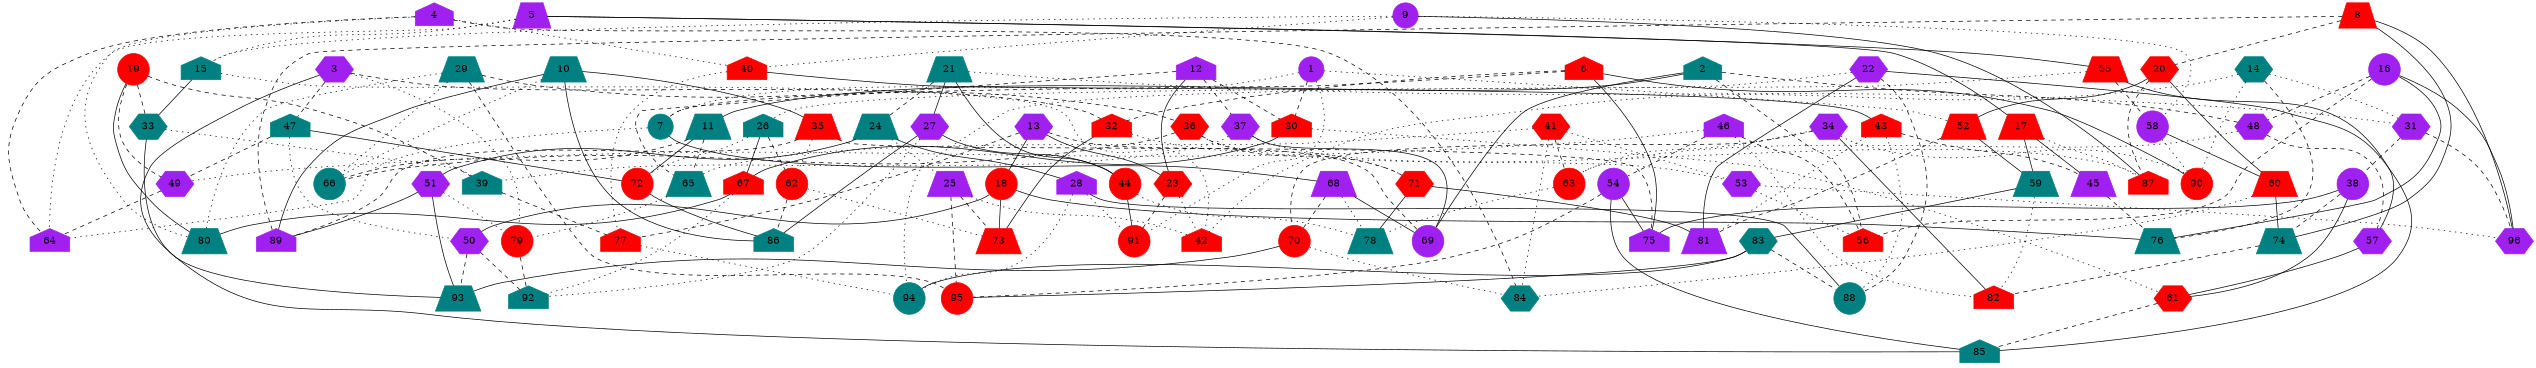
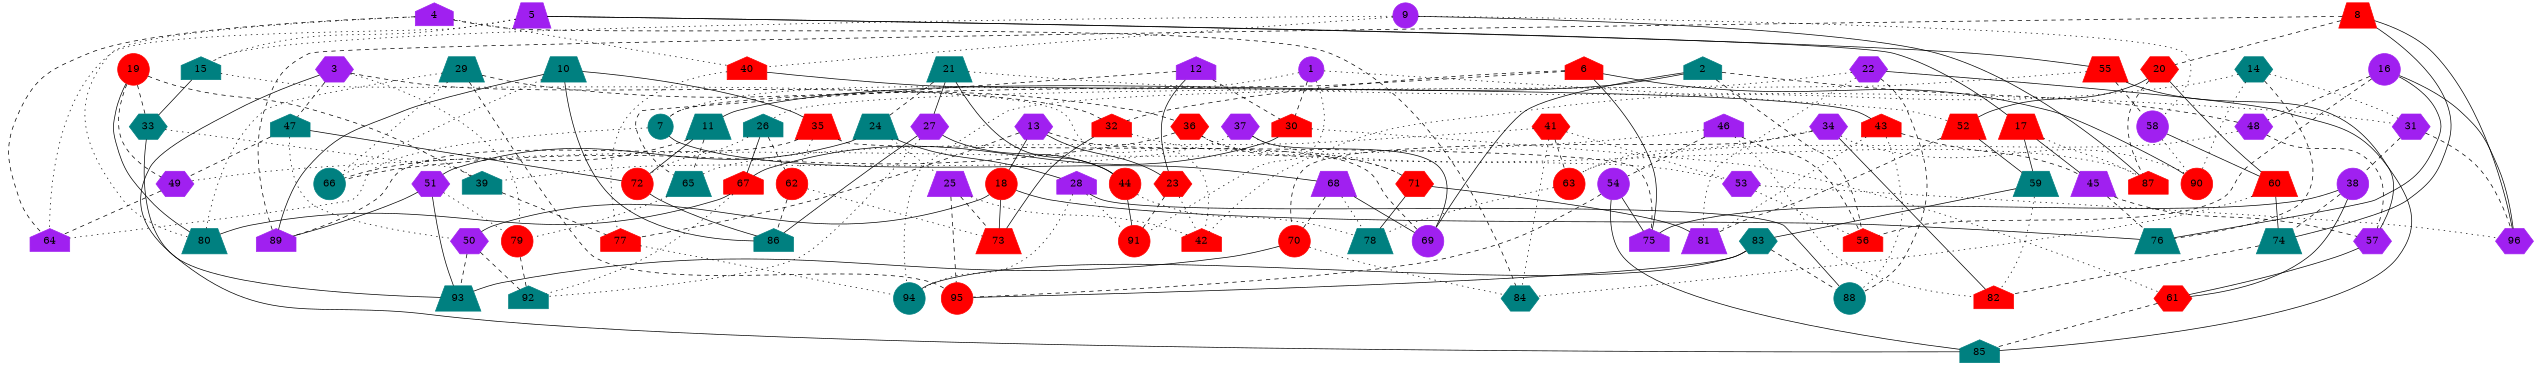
  graph {
    node [color=red shape=house style=filled]
    edge [style=solid]
    1 [color=purple shape=circle]
    7 [color=teal shape=circle]
    30
    52 [shape=trapezium]
    91 [shape=circle]
    64 [color=purple]
    68 [color=purple shape=trapezium]
    67
    61 [shape=hexagon]
    59 [color=teal shape=trapezium]
    81 [color=purple shape=trapezium]
    2 [color=teal]
    11 [color=teal shape=trapezium]
    48 [color=purple shape=hexagon]
    56
    69 [color=purple shape=circle]
    66 [color=teal shape=circle]
    65 [color=teal shape=trapezium]
    72 [shape=circle]
    63 [shape=circle]
    57 [color=purple shape=hexagon]
    3 [color=purple shape=hexagon]
    32
    47 [color=teal]
    79 [shape=circle]
    85 [color=teal]
    73 [shape=trapezium]
    71 [shape=hexagon]
    50 [color=purple shape=hexagon]
    49 [color=purple shape=hexagon]
    92 [color=teal]
    4 [color=purple]
    40
    80 [color=teal shape=trapezium]
    84 [color=teal shape=hexagon]
    77
    43
    5 [color=purple shape=trapezium]
    15 [color=teal]
    17 [shape=trapezium]
    55 [shape=trapezium]
    42
    33 [color=teal shape=hexagon]
    87
    45 [color=purple shape=trapezium]
    58 [color=purple shape=circle]
    94 [color=teal shape=circle]
    6
    75 [color=purple]
    90 [shape=circle]
    70 [shape=circle]
    78 [color=teal shape=trapezium]
    8 [shape=trapezium]
    20 [shape=hexagon]
    74 [color=teal shape=trapezium]
    89 [color=purple]
    96 [color=purple shape=hexagon]
    60 [shape=trapezium]
    82
    9 [color=purple shape=circle]
    10 [color=teal shape=trapezium]
    35 [shape=trapezium]
    86 [color=teal]
    62 [shape=circle]
    12 [color=purple]
    23 [shape=hexagon]
    37 [color=purple shape=hexagon]
    39 [color=teal]
    13 [color=purple shape=hexagon]
    18 [shape=circle]
    76 [color=teal shape=trapezium]
    14 [color=teal shape=hexagon]
    31 [color=purple shape=hexagon]
    38 [color=purple shape=circle]
    93 [color=teal shape=trapezium]
    16 [color=purple shape=circle]
    83 [color=teal shape=hexagon]
    19 [shape=circle]
    21 [color=teal shape=trapezium]
    24 [color=teal shape=trapezium]
    27 [color=purple shape=hexagon]
    44 [shape=circle]
    25 [color=purple shape=trapezium]
    28 [color=purple]
    51 [color=purple shape=hexagon]
    22 [color=purple shape=hexagon]
    26 [color=teal]
    88 [color=teal shape=circle]
    95 [shape=circle]
    29 [color=teal shape=trapezium]
    36 [shape=hexagon]
    53 [color=purple shape=hexagon]
    34 [color=purple shape=hexagon]
    41 [shape=hexagon]
    46 [color=purple]
    54 [color=purple shape=circle]
    1 -- 7 [style=dotted]
    1 -- 30 [style=dashed]
    1 -- 52 [style=dotted]
    1 -- 91 [style=dotted]
    7 -- 64 [style=dotted]
    7 -- 68
    30 -- 67
    30 -- 61 [style=dotted]
    52 -- 59
    52 -- 81 [style=dashed]
    68 -- 69
    68 -- 70 [style=dashed]
    68 -- 78 [style=dotted]
    67 -- 92 [style=dotted]
    67 -- 80
    61 -- 85 [style=dashed]
    59 -- 82 [style=dotted]
    59 -- 83
    2 -- 11
    2 -- 48 [style=dashed]
    2 -- 56 [style=dashed]
    2 -- 69
    11 -- 66 [style=dashed]
    11 -- 65 [style=dashed]
    11 -- 72
    48 -- 63 [style=dotted]
    48 -- 57 [style=dashed]
    65 -- 79 [style=dotted]
    72 -- 86
    63 -- 78 [style=dotted]
    57 -- 61
    3 -- 32 [style=dashed]
    3 -- 47 [style=dashed]
    3 -- 79 [style=dotted]
    3 -- 85
    32 -- 73
    32 -- 71 [style=dotted]
    47 -- 72
    47 -- 50 [style=dotted]
    47 -- 49 [style=dashed]
    79 -- 92 [style=dashed]
    71 -- 81
    71 -- 78
    50 -- 92 [style=dashed]
    50 -- 93 [style=dashed]
    49 -- 64 [style=dashed]
    4 -- 64 [style=dashed]
    4 -- 40 [style=dotted]
    4 -- 80 [style=dotted]
    4 -- 84 [style=dashed]
    40 -- 77 [style=dotted]
    40 -- 43
    77 -- 94 [style=dotted]
    43 -- 81 [style=dotted]
    43 -- 45 [style=dashed]
    43 -- 88 [style=dotted]
    5 -- 64 [style=dotted]
    5 -- 15 [style=dotted]
    5 -- 17
    5 -- 55
    15 -- 42 [style=dotted]
    15 -- 33
    17 -- 59
    17 -- 87 [style=dotted]
    17 -- 45
    55 -- 57
    55 -- 58 [style=dashed]
    55 -- 94 [style=dotted]
    33 -- 39 [style=dotted]
    33 -- 93
+   45 -- 57 [style=dashed]
    45 -- 76 [style=dashed]
    58 -- 90 [style=dotted]
    58 -- 60
    6 -- 7 [style=dashed]
    6 -- 32 [style=dashed]
    6 -- 75
    6 -- 90
    70 -- 84 [style=dotted]
    70 -- 93
    8 -- 20 [style=dashed]
    8 -- 74
    8 -- 89 [style=dashed]
    8 -- 96
    20 -- 52
    20 -- 87 [style=dashed]
    20 -- 60
    74 -- 82 [style=dashed]
    60 -- 84 [style=dotted]
    60 -- 74
    9 -- 40 [style=dotted]
    9 -- 15 [style=dotted]
    9 -- 87
    9 -- 58 [style=dotted]
    10 -- 66 [style=dotted]
    10 -- 89
    10 -- 35
    10 -- 86
    35 -- 75 [style=dashed]
    35 -- 89 [style=dashed]
    35 -- 62 [style=dotted]
    62 -- 73 [style=dotted]
    62 -- 86 [style=dashed]
    12 -- 30 [style=dashed]
    12 -- 65 [style=dashed]
    12 -- 23
-   12 -- 37 [style=dashed]
    23 -- 91 [style=dashed]
    23 -- 42 [style=dotted]
    37 -- 69
    37 -- 87 [style=dotted]
    37 -- 39 [style=dotted]
    39 -- 77 [style=dashed]
    13 -- 69 [style=dashed]
    13 -- 77 [style=dashed]
    13 -- 23
    13 -- 18
    18 -- 73
    18 -- 50
    18 -- 76
    14 -- 42 [style=dotted]
    14 -- 90 [style=dotted]
    14 -- 76 [style=dashed]
    14 -- 31 [style=dotted]
    31 -- 96 [style=dashed]
    31 -- 38 [style=dashed]
    38 -- 61
    38 -- 75
    38 -- 74 [style=dashed]
    16 -- 48 [style=dashed]
    16 -- 56 [style=dashed]
    16 -- 96
    16 -- 76
    83 -- 94
    83 -- 88 [style=dashed]
    83 -- 95
    19 -- 49 [style=dashed]
    19 -- 80
    19 -- 33 [style=dashed]
    19 -- 39 [style=dashed]
    21 -- 31 [style=dotted]
    21 -- 24 [style=dashed]
    21 -- 27
    21 -- 44
    24 -- 25 [style=dotted]
    24 -- 28
    24 -- 51
    27 -- 92 [style=dotted]
    27 -- 86
    27 -- 44
    44 -- 91
    44 -- 78 [style=dotted]
    25 -- 73 [style=dashed]
    25 -- 42 [style=dotted]
    25 -- 95 [style=dashed]
    28 -- 91 [style=dotted]
    28 -- 94 [style=dotted]
    28 -- 88
    51 -- 79 [style=dotted]
    51 -- 89
    51 -- 93
-   22 -- 81
+   22 -- 81 [style=dotted]
    22 -- 85
    22 -- 26 [style=dotted]
    22 -- 88 [style=dashed]
    26 -- 67
    26 -- 72 [style=dotted]
    26 -- 62 [style=dashed]
    29 -- 66 [style=dotted]
    29 -- 80 [style=dotted]
    29 -- 95 [style=dashed]
    29 -- 36 [style=dashed]
    36 -- 66 [style=dashed]
    36 -- 71 [style=dashed]
    36 -- 53 [style=dotted]
    53 -- 56 [style=dotted]
    53 -- 96 [style=dotted]
    34 -- 63 [style=dotted]
    34 -- 90 [style=dotted]
    34 -- 70 [style=dashed]
    34 -- 82
    41 -- 65 [style=dotted]
    41 -- 63 [style=dashed]
    41 -- 84 [style=dotted]
    41 -- 53 [style=dotted]
    46 -- 56 [style=dashed]
    46 -- 49 [style=dotted]
    46 -- 82 [style=dotted]
    46 -- 54 [style=dashed]
    54 -- 85
    54 -- 75
    54 -- 95 [style=dashed]
  }
